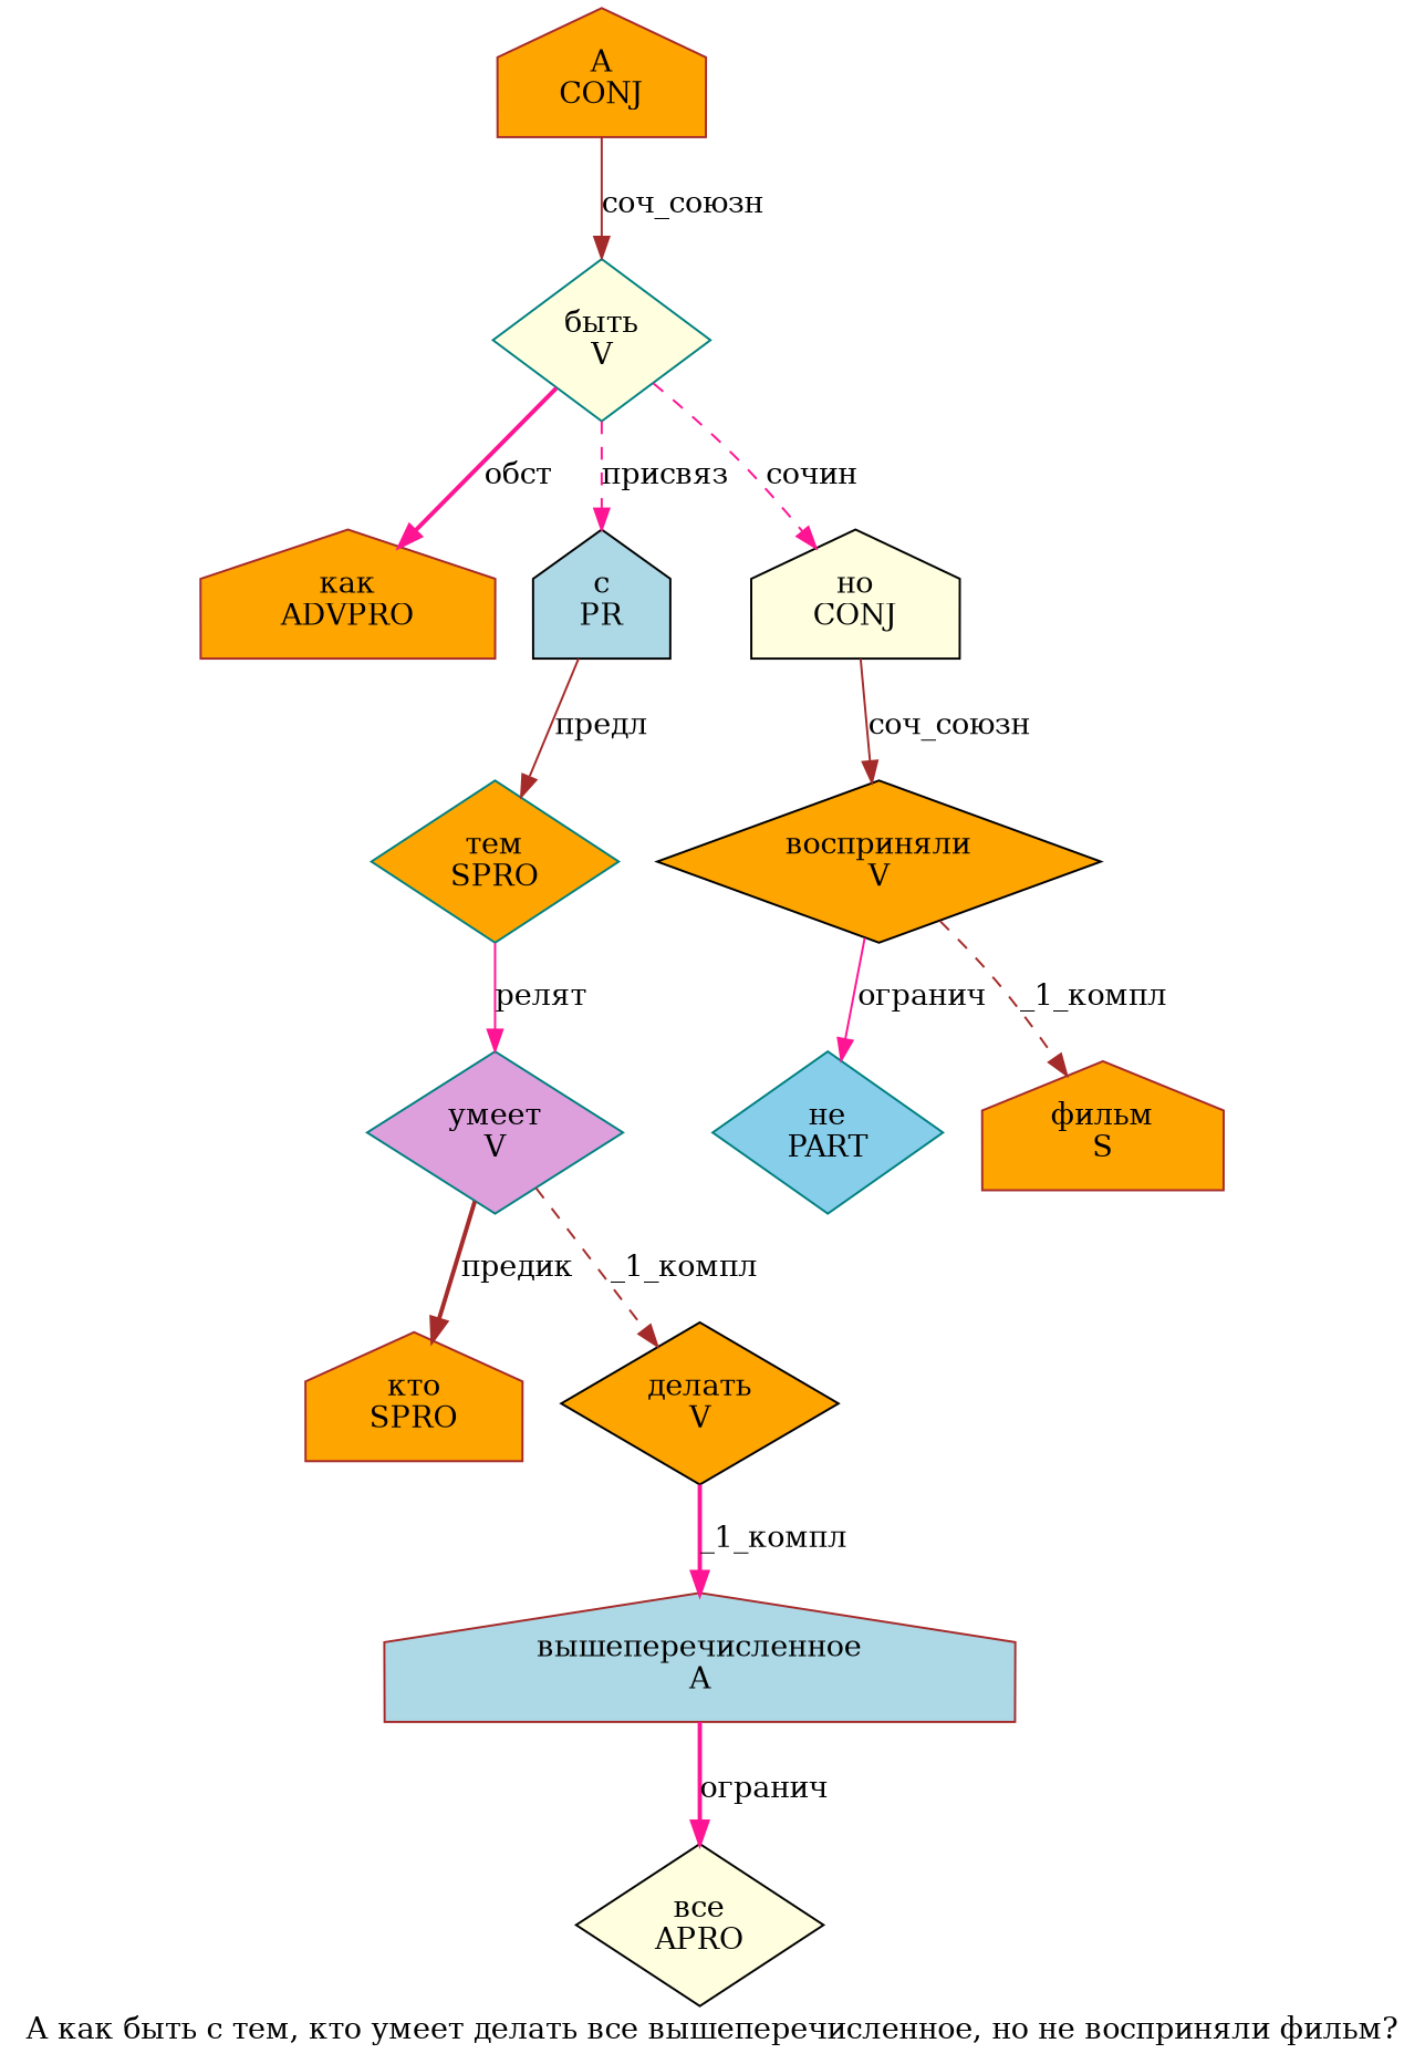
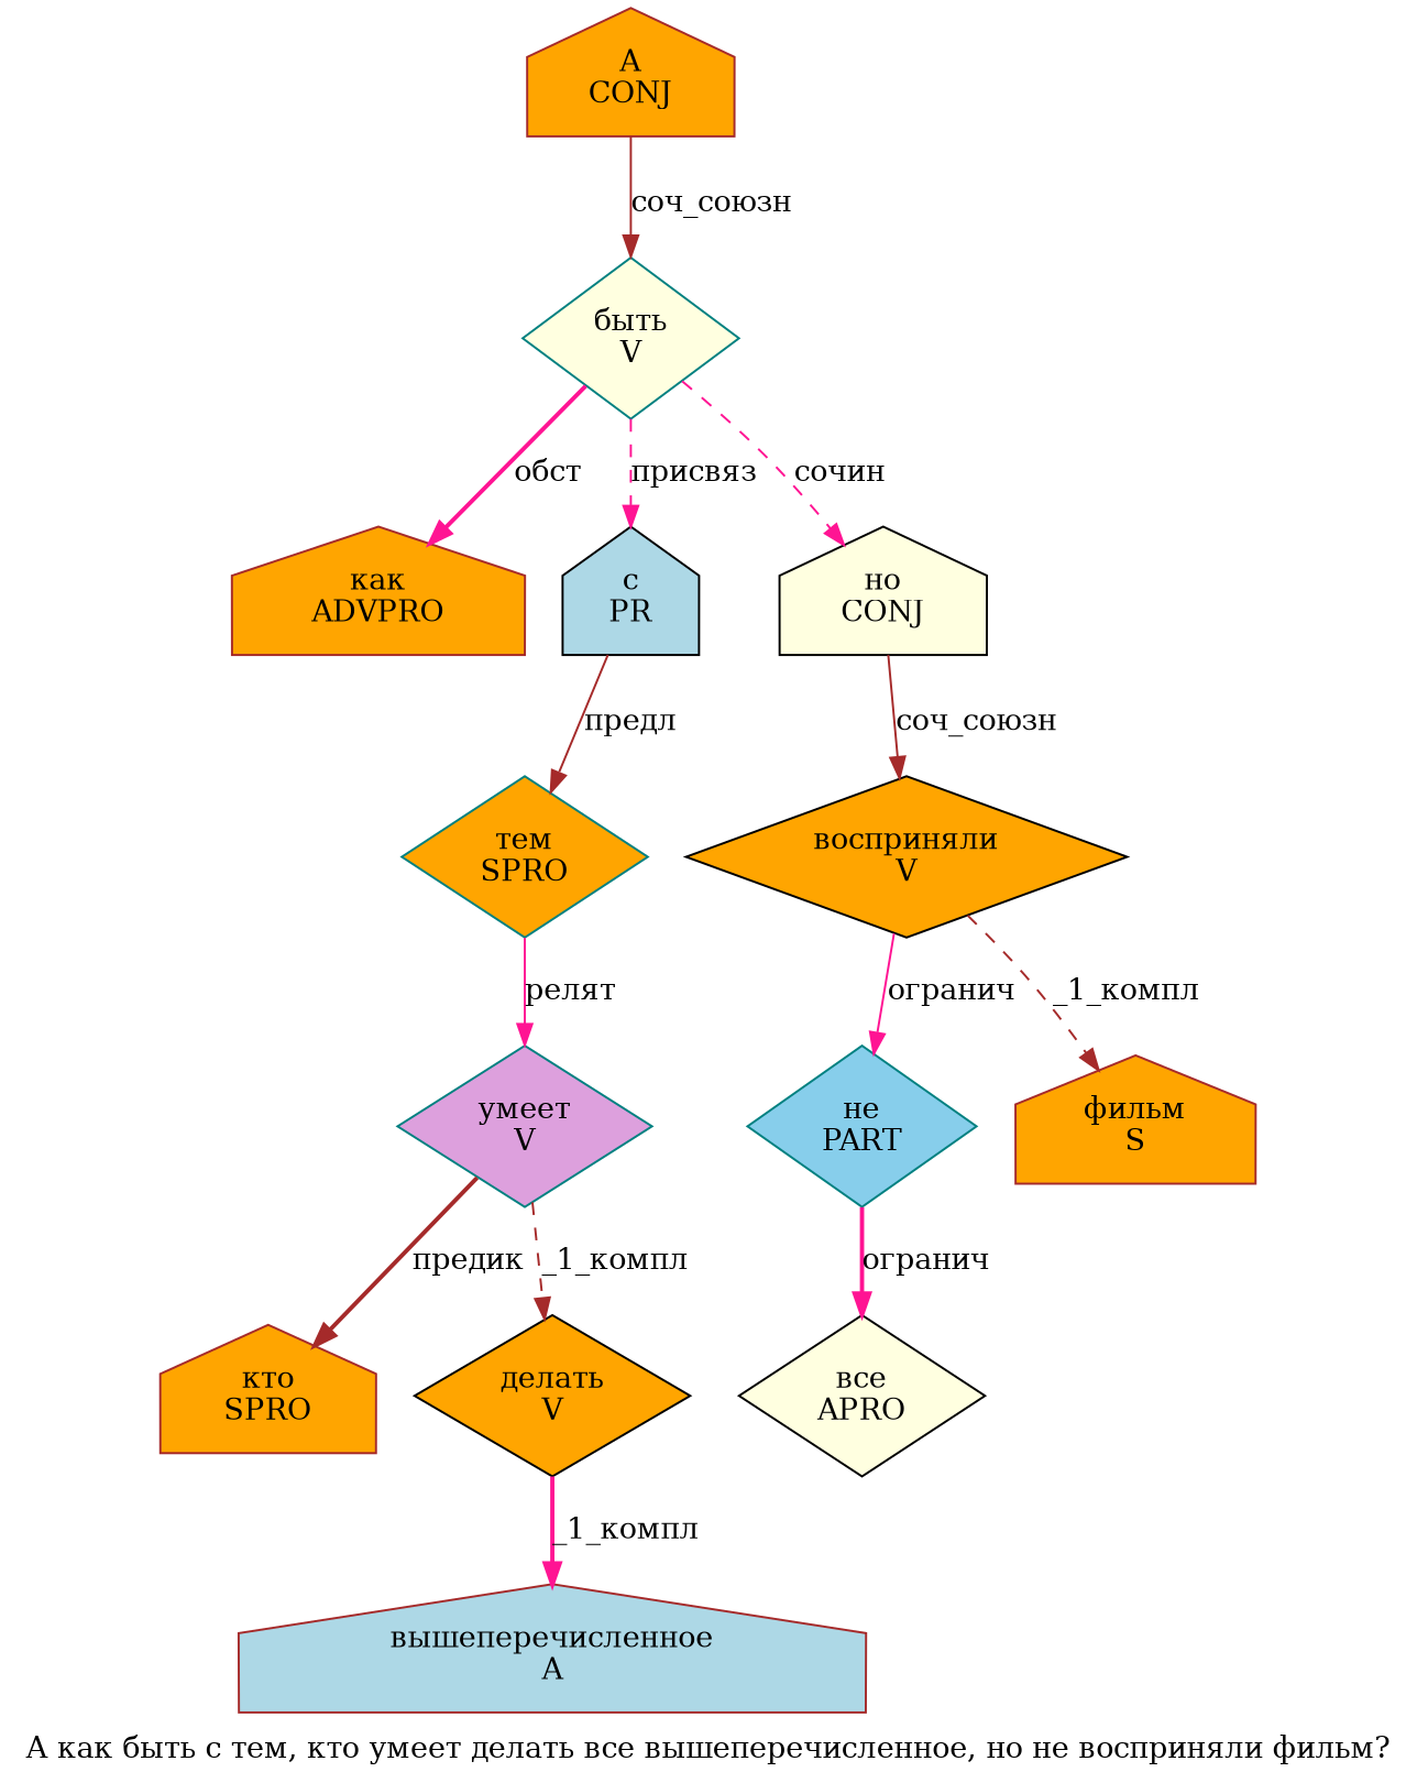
  digraph {
    label="А как быть с тем, кто умеет делать все вышеперечисленное, но не восприняли фильм?"
    node [color=brown fillcolor=orange penwidth=1 shape=house style=filled]
    edge [color=deeppink style=solid]
    n1 [label="А\nCONJ"]
    n2 [color=teal fillcolor=lightyellow label="быть\nV" shape=diamond]
    n3 [label="как\nADVPRO"]
    n4 [color=black fillcolor=lightblue label="с\nPR"]
    n5 [color=black fillcolor=lightyellow label="но\nCONJ"]
    n6 [color=teal label="тем\nSPRO" shape=diamond]
    n7 [color=black label="восприняли\nV" shape=diamond]
    n8 [color=teal fillcolor=plum label="умеет\nV" shape=diamond]
    n9 [label="кто\nSPRO"]
    n10 [color=black label="делать\nV" shape=diamond]
    n11 [fillcolor=lightblue label="вышеперечисленное\nA"]
    n12 [color=black fillcolor=lightyellow label="все\nAPRO" shape=diamond]
    n13 [color=teal fillcolor=skyblue label="не\nPART" shape=diamond]
    n14 [label="фильм\nS"]
    n1 -> n2 [color=brown label="соч_союзн"]
    n2 -> n3 [label="обст" style=bold]
    n2 -> n4 [label="присвяз" style=dashed]
    n2 -> n5 [label="сочин" style=dashed]
    n4 -> n6 [color=brown label="предл"]
    n5 -> n7 [color=brown label="соч_союзн"]
    n6 -> n8 [label="релят"]
    n7 -> n13 [label="огранич"]
    n7 -> n14 [color=brown label="_1_компл" style=dashed]
    n8 -> n9 [color=brown label="предик" style=bold]
    n8 -> n10 [color=brown label="_1_компл" style=dashed]
    n10 -> n11 [label="_1_компл" style=bold]
-   n11 -> n12 [label="огранич" style=bold]
+   n13 -> n12 [label="огранич" style=bold]
  }
